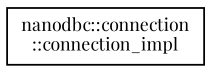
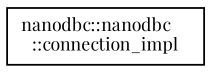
  digraph {
    rankdir=TB
    fontname="Playfair Display"
-   n1 [color=black fillcolor=white fontname="Playfair Display" fontsize=10 height=0.2 label="nanodbc::connection\l::connection_impl" shape=record style=filled width=0.4]
+   n1 [color=black fillcolor=white fontname="Playfair Display" fontsize=10 height=0.2 label="nanodbc::nanodbc\l::connection_impl" shape=record style=filled width=0.4]
  }
